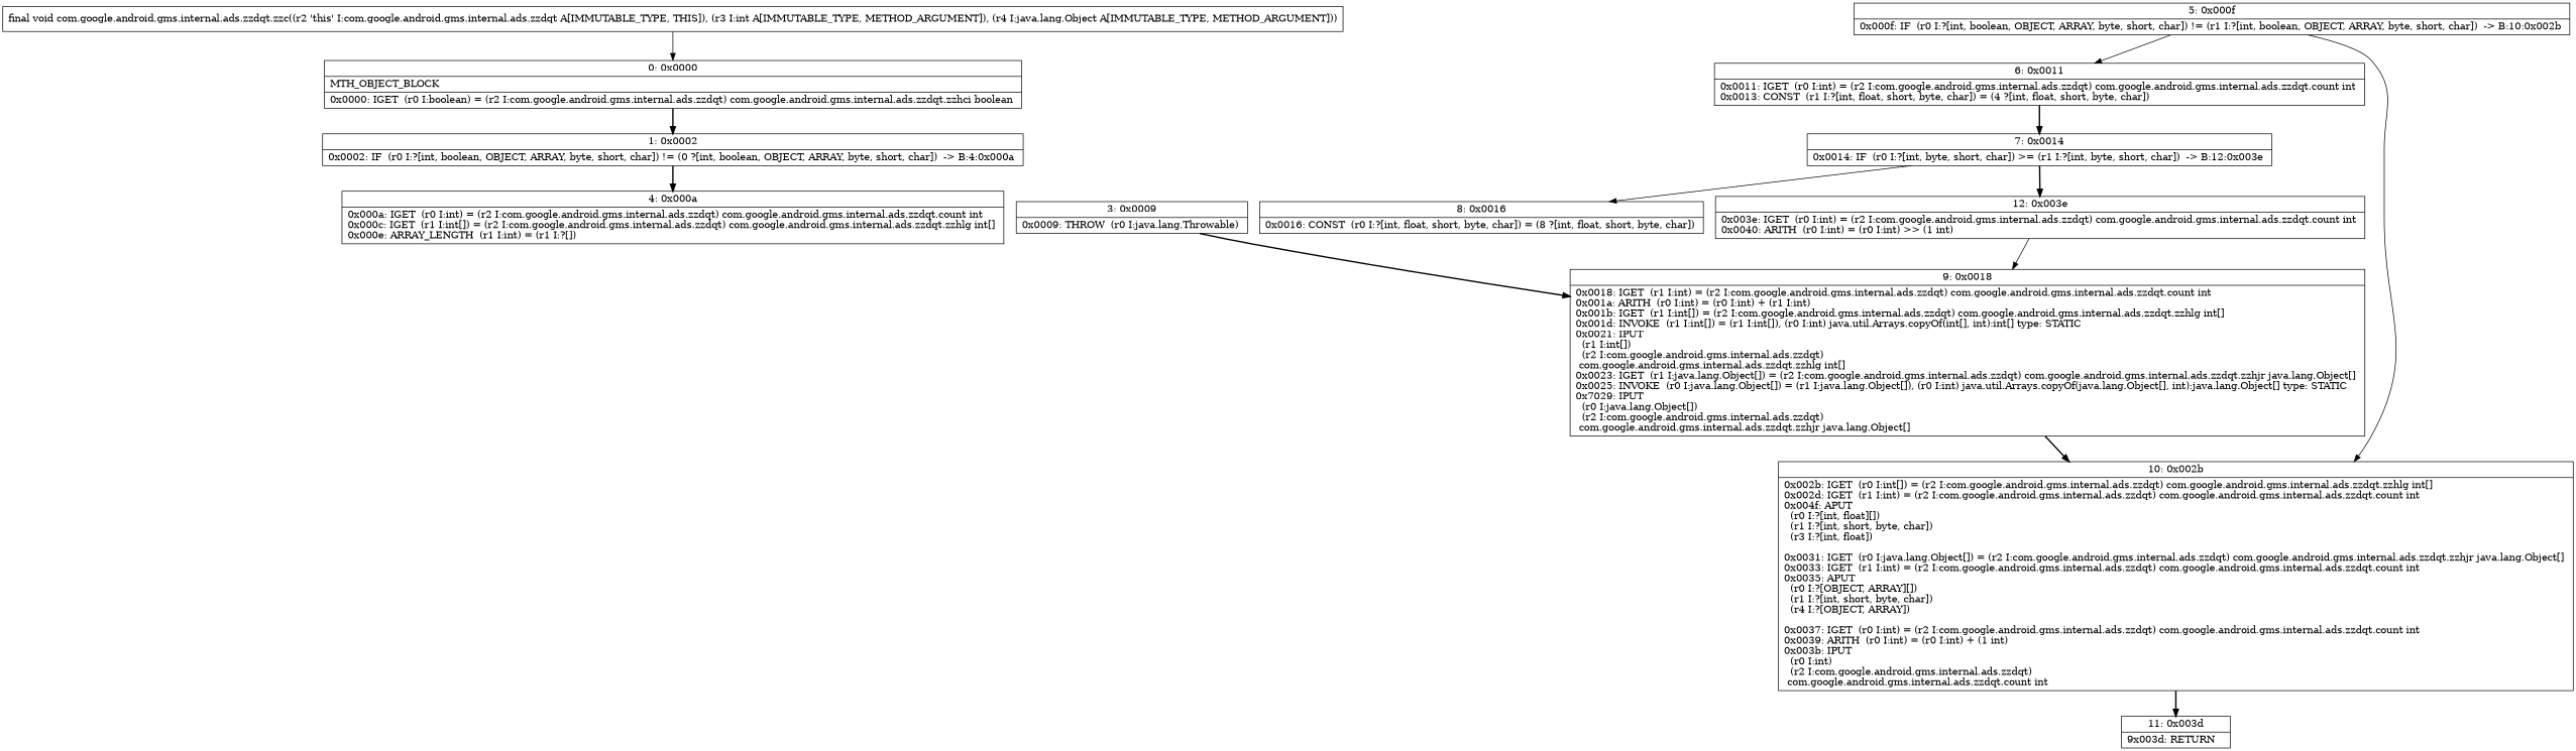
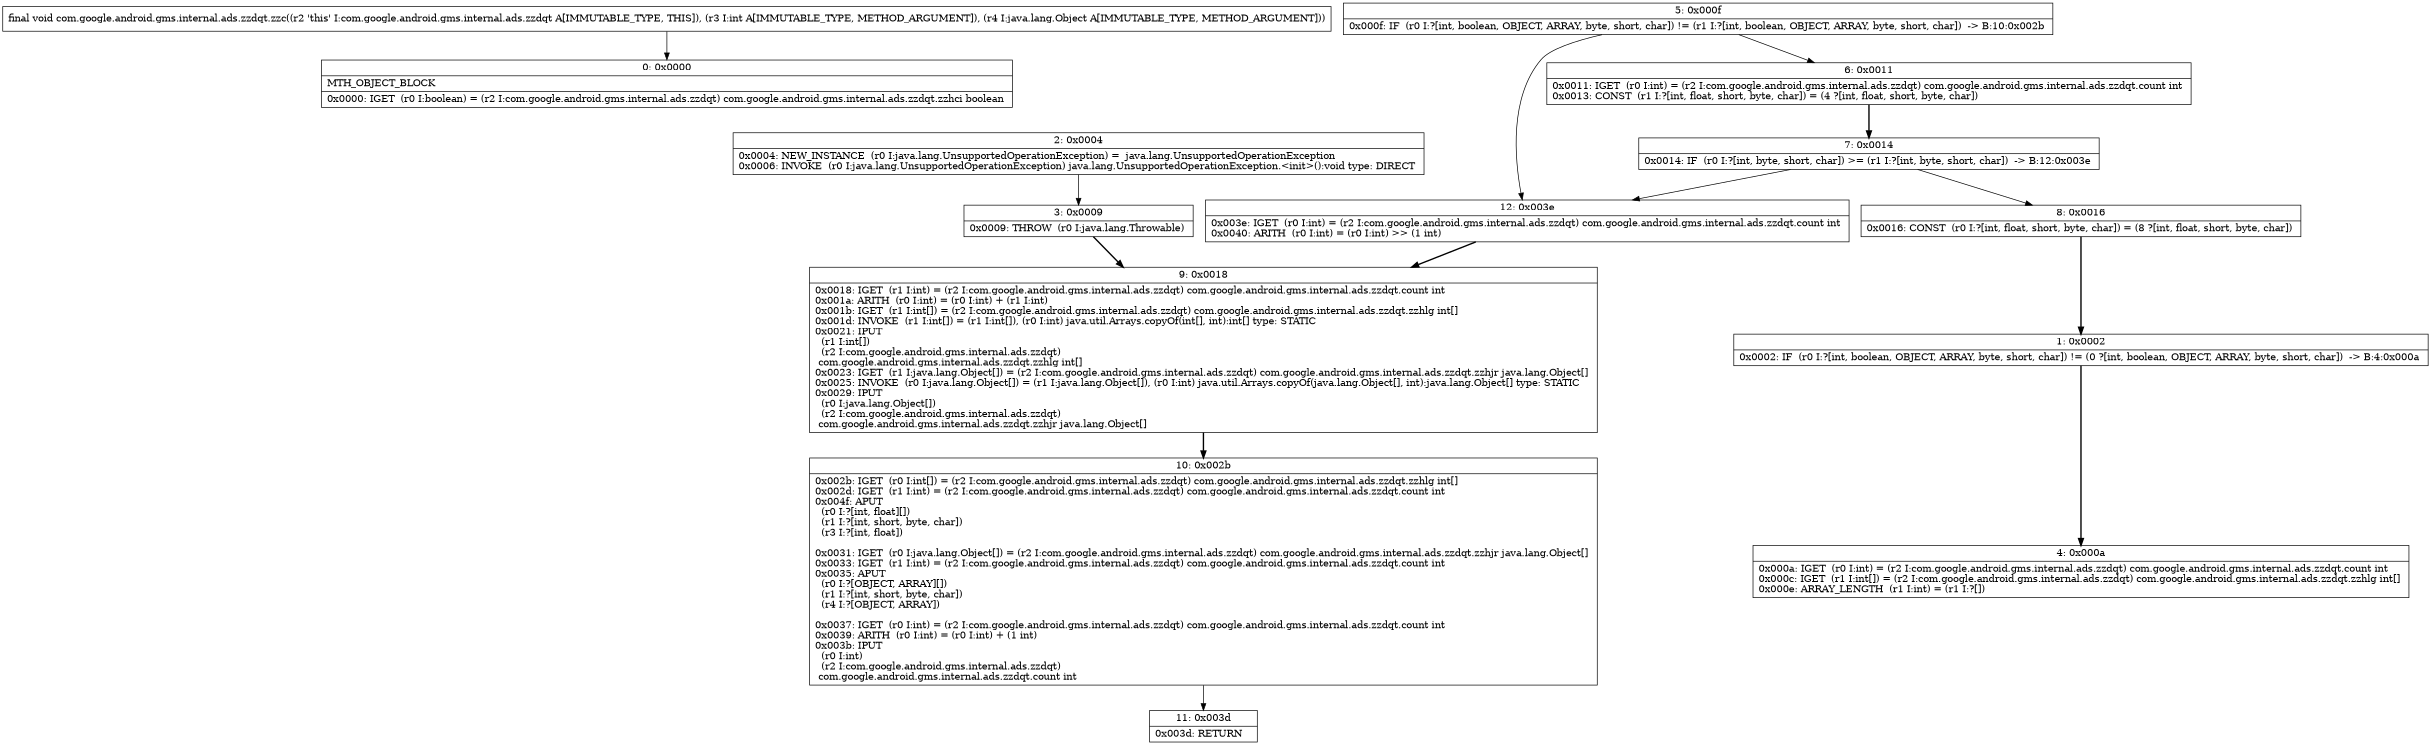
  digraph {
    node [shape=record]
    edge [style=bold]
    n1 [label="{0\:\ 0x0000|MTH_OBJECT_BLOCK\l|0x0000: IGET  (r0 I:boolean) = (r2 I:com.google.android.gms.internal.ads.zzdqt) com.google.android.gms.internal.ads.zzdqt.zzhci boolean \l}"]
    n2 [label="{1\:\ 0x0002|0x0002: IF  (r0 I:?[int, boolean, OBJECT, ARRAY, byte, short, char]) != (0 ?[int, boolean, OBJECT, ARRAY, byte, short, char])  \-\> B:4:0x000a \l}"]
    n3 [label="{4\:\ 0x000a|0x000a: IGET  (r0 I:int) = (r2 I:com.google.android.gms.internal.ads.zzdqt) com.google.android.gms.internal.ads.zzdqt.count int \l0x000c: IGET  (r1 I:int[]) = (r2 I:com.google.android.gms.internal.ads.zzdqt) com.google.android.gms.internal.ads.zzdqt.zzhlg int[] \l0x000e: ARRAY_LENGTH  (r1 I:int) = (r1 I:?[]) \l}"]
+   n4 [label="{2\:\ 0x0004|0x0004: NEW_INSTANCE  (r0 I:java.lang.UnsupportedOperationException) =  java.lang.UnsupportedOperationException \l0x0006: INVOKE  (r0 I:java.lang.UnsupportedOperationException) java.lang.UnsupportedOperationException.\<init\>():void type: DIRECT \l}"]
    n5 [label="{3\:\ 0x0009|0x0009: THROW  (r0 I:java.lang.Throwable) \l}"]
-   n6 [label="{9\:\ 0x0018|0x0018: IGET  (r1 I:int) = (r2 I:com.google.android.gms.internal.ads.zzdqt) com.google.android.gms.internal.ads.zzdqt.count int \l0x001a: ARITH  (r0 I:int) = (r0 I:int) + (r1 I:int) \l0x001b: IGET  (r1 I:int[]) = (r2 I:com.google.android.gms.internal.ads.zzdqt) com.google.android.gms.internal.ads.zzdqt.zzhlg int[] \l0x001d: INVOKE  (r1 I:int[]) = (r1 I:int[]), (r0 I:int) java.util.Arrays.copyOf(int[], int):int[] type: STATIC \l0x0021: IPUT  \l  (r1 I:int[])\l  (r2 I:com.google.android.gms.internal.ads.zzdqt)\l com.google.android.gms.internal.ads.zzdqt.zzhlg int[] \l0x0023: IGET  (r1 I:java.lang.Object[]) = (r2 I:com.google.android.gms.internal.ads.zzdqt) com.google.android.gms.internal.ads.zzdqt.zzhjr java.lang.Object[] \l0x0025: INVOKE  (r0 I:java.lang.Object[]) = (r1 I:java.lang.Object[]), (r0 I:int) java.util.Arrays.copyOf(java.lang.Object[], int):java.lang.Object[] type: STATIC \l0x7029: IPUT  \l  (r0 I:java.lang.Object[])\l  (r2 I:com.google.android.gms.internal.ads.zzdqt)\l com.google.android.gms.internal.ads.zzdqt.zzhjr java.lang.Object[] \l}"]
+   n6 [label="{9\:\ 0x0018|0x0018: IGET  (r1 I:int) = (r2 I:com.google.android.gms.internal.ads.zzdqt) com.google.android.gms.internal.ads.zzdqt.count int \l0x001a: ARITH  (r0 I:int) = (r0 I:int) + (r1 I:int) \l0x001b: IGET  (r1 I:int[]) = (r2 I:com.google.android.gms.internal.ads.zzdqt) com.google.android.gms.internal.ads.zzdqt.zzhlg int[] \l0x001d: INVOKE  (r1 I:int[]) = (r1 I:int[]), (r0 I:int) java.util.Arrays.copyOf(int[], int):int[] type: STATIC \l0x0021: IPUT  \l  (r1 I:int[])\l  (r2 I:com.google.android.gms.internal.ads.zzdqt)\l com.google.android.gms.internal.ads.zzdqt.zzhlg int[] \l0x0023: IGET  (r1 I:java.lang.Object[]) = (r2 I:com.google.android.gms.internal.ads.zzdqt) com.google.android.gms.internal.ads.zzdqt.zzhjr java.lang.Object[] \l0x0025: INVOKE  (r0 I:java.lang.Object[]) = (r1 I:java.lang.Object[]), (r0 I:int) java.util.Arrays.copyOf(java.lang.Object[], int):java.lang.Object[] type: STATIC \l0x0029: IPUT  \l  (r0 I:java.lang.Object[])\l  (r2 I:com.google.android.gms.internal.ads.zzdqt)\l com.google.android.gms.internal.ads.zzdqt.zzhjr java.lang.Object[] \l}"]
    n7 [label="{5\:\ 0x000f|0x000f: IF  (r0 I:?[int, boolean, OBJECT, ARRAY, byte, short, char]) != (r1 I:?[int, boolean, OBJECT, ARRAY, byte, short, char])  \-\> B:10:0x002b \l}"]
    n8 [label="{6\:\ 0x0011|0x0011: IGET  (r0 I:int) = (r2 I:com.google.android.gms.internal.ads.zzdqt) com.google.android.gms.internal.ads.zzdqt.count int \l0x0013: CONST  (r1 I:?[int, float, short, byte, char]) = (4 ?[int, float, short, byte, char]) \l}"]
    n9 [label="{10\:\ 0x002b|0x002b: IGET  (r0 I:int[]) = (r2 I:com.google.android.gms.internal.ads.zzdqt) com.google.android.gms.internal.ads.zzdqt.zzhlg int[] \l0x002d: IGET  (r1 I:int) = (r2 I:com.google.android.gms.internal.ads.zzdqt) com.google.android.gms.internal.ads.zzdqt.count int \l0x004f: APUT  \l  (r0 I:?[int, float][])\l  (r1 I:?[int, short, byte, char])\l  (r3 I:?[int, float])\l \l0x0031: IGET  (r0 I:java.lang.Object[]) = (r2 I:com.google.android.gms.internal.ads.zzdqt) com.google.android.gms.internal.ads.zzdqt.zzhjr java.lang.Object[] \l0x0033: IGET  (r1 I:int) = (r2 I:com.google.android.gms.internal.ads.zzdqt) com.google.android.gms.internal.ads.zzdqt.count int \l0x0035: APUT  \l  (r0 I:?[OBJECT, ARRAY][])\l  (r1 I:?[int, short, byte, char])\l  (r4 I:?[OBJECT, ARRAY])\l \l0x0037: IGET  (r0 I:int) = (r2 I:com.google.android.gms.internal.ads.zzdqt) com.google.android.gms.internal.ads.zzdqt.count int \l0x0039: ARITH  (r0 I:int) = (r0 I:int) + (1 int) \l0x003b: IPUT  \l  (r0 I:int)\l  (r2 I:com.google.android.gms.internal.ads.zzdqt)\l com.google.android.gms.internal.ads.zzdqt.count int \l}"]
    n10 [label="{7\:\ 0x0014|0x0014: IF  (r0 I:?[int, byte, short, char]) \>= (r1 I:?[int, byte, short, char])  \-\> B:12:0x003e \l}"]
-   n11 [label="{11\:\ 0x003d|9x003d: RETURN   \l}"]
+   n11 [label="{11\:\ 0x003d|0x003d: RETURN   \l}"]
    n12 [label="{8\:\ 0x0016|0x0016: CONST  (r0 I:?[int, float, short, byte, char]) = (8 ?[int, float, short, byte, char]) \l}"]
    n13 [label="{12\:\ 0x003e|0x003e: IGET  (r0 I:int) = (r2 I:com.google.android.gms.internal.ads.zzdqt) com.google.android.gms.internal.ads.zzdqt.count int \l0x0040: ARITH  (r0 I:int) = (r0 I:int) \>\> (1 int) \l}"]
    n14 [label="{final void com.google.android.gms.internal.ads.zzdqt.zzc((r2 'this' I:com.google.android.gms.internal.ads.zzdqt A[IMMUTABLE_TYPE, THIS]), (r3 I:int A[IMMUTABLE_TYPE, METHOD_ARGUMENT]), (r4 I:java.lang.Object A[IMMUTABLE_TYPE, METHOD_ARGUMENT])) }"]
-   n1 -> n2
+   n12 -> n2
    n2 -> n3
+   n4 -> n5 [style=solid]
    n5 -> n6
    n6 -> n9
    n7 -> n8 [style=solid]
-   n7 -> n9 [style=solid]
+   n7 -> n13 [style=solid]
    n8 -> n10
-   n9 -> n11
+   n9 -> n11 [style=solid]
    n10 -> n12 [style=solid]
-   n10 -> n13
-   n13 -> n6 [style=solid]
+   n10 -> n13 [style=solid]
+   n13 -> n6
    n14 -> n1 [style=solid]
  }
